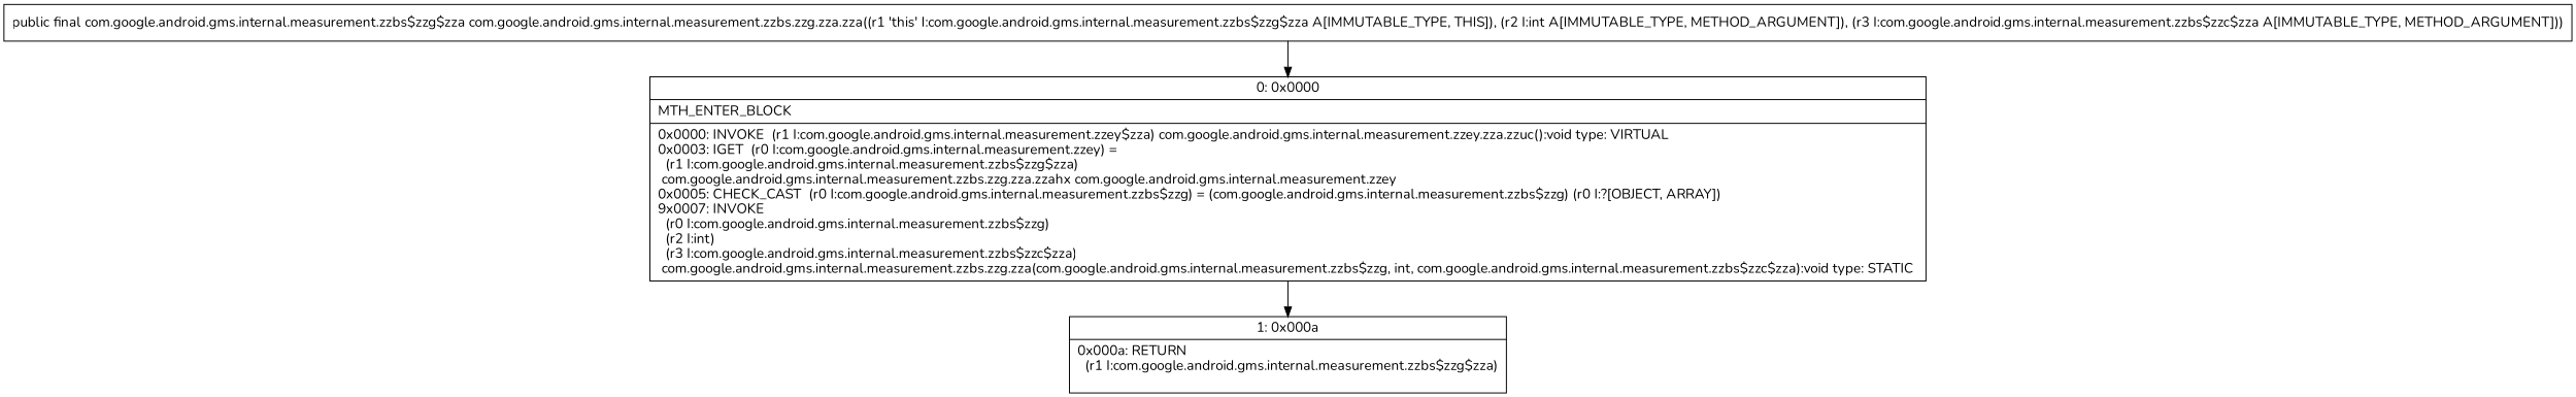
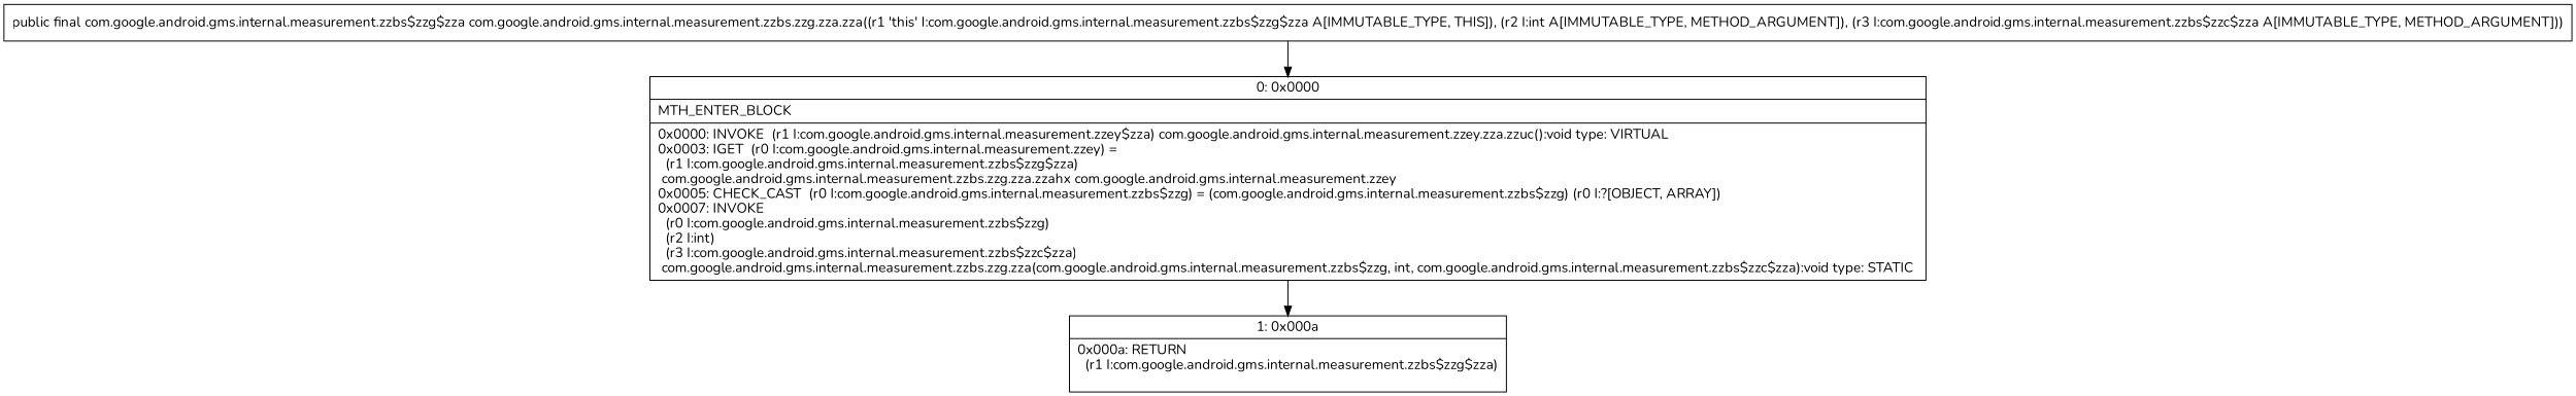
  digraph {
    fontname=Nunito
    node [shape=record fontname=Nunito]
    edge [fontname=Nunito]
-   n1 [label="{0\:\ 0x0000|MTH_ENTER_BLOCK\l|0x0000: INVOKE  (r1 I:com.google.android.gms.internal.measurement.zzey$zza) com.google.android.gms.internal.measurement.zzey.zza.zzuc():void type: VIRTUAL \l0x0003: IGET  (r0 I:com.google.android.gms.internal.measurement.zzey) = \l  (r1 I:com.google.android.gms.internal.measurement.zzbs$zzg$zza)\l com.google.android.gms.internal.measurement.zzbs.zzg.zza.zzahx com.google.android.gms.internal.measurement.zzey \l0x0005: CHECK_CAST  (r0 I:com.google.android.gms.internal.measurement.zzbs$zzg) = (com.google.android.gms.internal.measurement.zzbs$zzg) (r0 I:?[OBJECT, ARRAY]) \l9x0007: INVOKE  \l  (r0 I:com.google.android.gms.internal.measurement.zzbs$zzg)\l  (r2 I:int)\l  (r3 I:com.google.android.gms.internal.measurement.zzbs$zzc$zza)\l com.google.android.gms.internal.measurement.zzbs.zzg.zza(com.google.android.gms.internal.measurement.zzbs$zzg, int, com.google.android.gms.internal.measurement.zzbs$zzc$zza):void type: STATIC \l}"]
+   n1 [label="{0\:\ 0x0000|MTH_ENTER_BLOCK\l|0x0000: INVOKE  (r1 I:com.google.android.gms.internal.measurement.zzey$zza) com.google.android.gms.internal.measurement.zzey.zza.zzuc():void type: VIRTUAL \l0x0003: IGET  (r0 I:com.google.android.gms.internal.measurement.zzey) = \l  (r1 I:com.google.android.gms.internal.measurement.zzbs$zzg$zza)\l com.google.android.gms.internal.measurement.zzbs.zzg.zza.zzahx com.google.android.gms.internal.measurement.zzey \l0x0005: CHECK_CAST  (r0 I:com.google.android.gms.internal.measurement.zzbs$zzg) = (com.google.android.gms.internal.measurement.zzbs$zzg) (r0 I:?[OBJECT, ARRAY]) \l0x0007: INVOKE  \l  (r0 I:com.google.android.gms.internal.measurement.zzbs$zzg)\l  (r2 I:int)\l  (r3 I:com.google.android.gms.internal.measurement.zzbs$zzc$zza)\l com.google.android.gms.internal.measurement.zzbs.zzg.zza(com.google.android.gms.internal.measurement.zzbs$zzg, int, com.google.android.gms.internal.measurement.zzbs$zzc$zza):void type: STATIC \l}"]
    n2 [label="{1\:\ 0x000a|0x000a: RETURN  \l  (r1 I:com.google.android.gms.internal.measurement.zzbs$zzg$zza)\l \l}"]
    n3 [label="{public final com.google.android.gms.internal.measurement.zzbs$zzg$zza com.google.android.gms.internal.measurement.zzbs.zzg.zza.zza((r1 'this' I:com.google.android.gms.internal.measurement.zzbs$zzg$zza A[IMMUTABLE_TYPE, THIS]), (r2 I:int A[IMMUTABLE_TYPE, METHOD_ARGUMENT]), (r3 I:com.google.android.gms.internal.measurement.zzbs$zzc$zza A[IMMUTABLE_TYPE, METHOD_ARGUMENT])) }"]
    n1 -> n2
    n3 -> n1
  }
